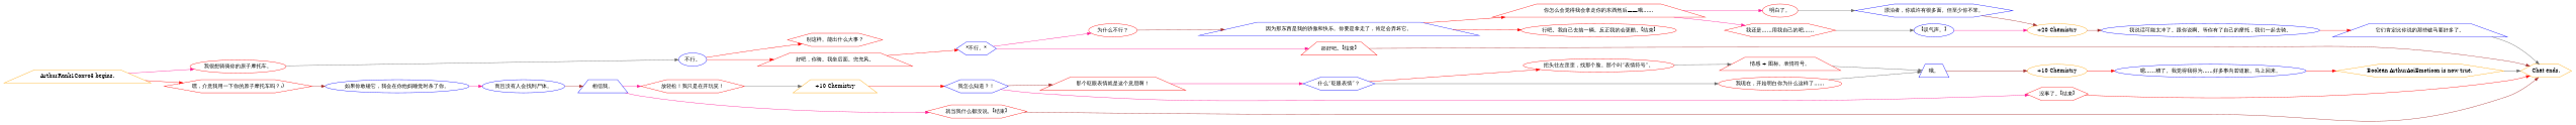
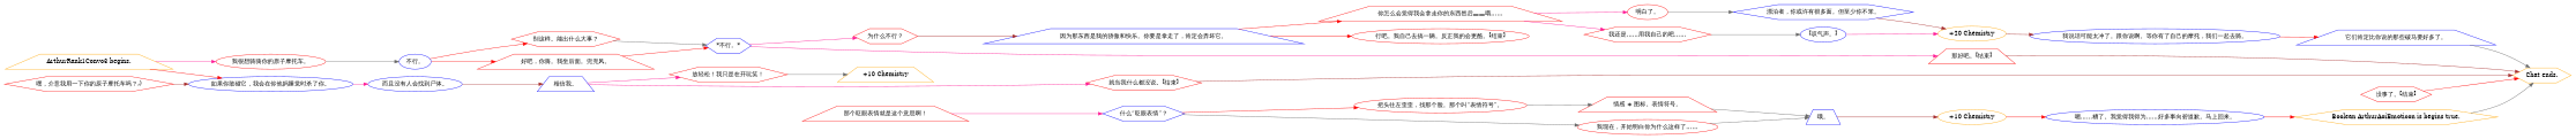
  digraph {
    rankdir=LR
    node [color=red shape=ellipse]
    edge [color=red]
    "ArthurRank1Convo3 begins." [color=orange shape=trapezium]
    n2 [label="我很想骑骑你的原子摩托车。"]
    n3 [label="嘿，介意我用一下你的原子摩托车吗？;)" shape=hexagon]
    n4 [color=blue label="不行。"]
    n5 [color=blue label="如果你敢碰它，我会在你他妈睡觉时杀了你。"]
    n6 [label="别这样。能出什么大事？" shape=hexagon]
    n7 [label="好吧，你骑。我坐后面。兜兜风。" shape=trapezium]
    n8 [color=blue label="而且没有人会找到尸体。"]
    n9 [color=blue label="*不行。*" shape=hexagon]
    n10 [color=blue label="相信我。" shape=trapezium]
-   n11 [label="为什么不行？"]
+   n11 [label="为什么不行？" shape=hexagon]
    n12 [label="那好吧。[结束]" shape=trapezium]
    n13 [label="放轻松！我只是在开玩笑！" shape=hexagon]
    n14 [label="就当我什么都没说。[结束]" shape=hexagon]
    n15 [color=blue label="因为那东西是我的骄傲和快乐。你要是拿走了，肯定会弄坏它。" shape=trapezium]
    "Chat ends." [color=orange shape=hexagon]
    n17 [color=orange label="+10 Chemistry" shape=trapezium]
    n18 [label="你怎么会觉得我会拿走你的东西然后——哦……" shape=trapezium]
    n19 [label="行吧。我自己去搞一辆。反正我的会更酷。[结束]"]
-   n20 [color=blue label="我怎么知道？！" shape=hexagon]
    n21 [label="明白了。"]
    n22 [label="我还是……用我自己的吧……" shape=hexagon]
    n23 [label="那个眨眼表情就是这个意思啊！" shape=trapezium]
    n24 [label="没事了。[结束]" shape=hexagon]
    n25 [color=blue label="漂泊者，你或许有很多面。但至少你不笨。" shape=hexagon]
    n26 [color=blue label="[叹气声。]"]
    n27 [color=blue label="什么“眨眼表情”？" shape=hexagon]
    n28 [color=orange label="+20 Chemistry"]
    n29 [label="把头往左歪歪，找那个脸。那个叫“表情符号”。"]
    n30 [label="我现在，开始明白你为什么这样了……"]
    n31 [color=blue label="我说话可能太冲了。跟你说啊。等你有了自己的摩托，我们一起去骑。"]
    n32 [label="情感 + 图标。表情符号。" shape=trapezium]
    n33 [color=blue label="哦。" shape=trapezium]
    n34 [color=blue label="它们肯定比你说的那些破马要好多了。" shape=trapezium]
    n35 [color=orange label="+10 Chemistry"]
    n36 [color=blue label="嗯……糟了。我觉得我得为……好多事向碧道歉。马上回来。"]
-   n37 [color=orange label="Boolean ArthurAoiEmoticon is now true." shape=hexagon]
+   n37 [color=orange label="Boolean ArthurAoiEmoticon is begins true." shape=hexagon]
    "ArthurRank1Convo3 begins." -> n2 [color=deeppink]
-   "ArthurRank1Convo3 begins." -> n3
+   "ArthurRank1Convo3 begins." -> n5
    n2 -> n4 [color=gray40]
    n3 -> n5 [color=brown]
    n4 -> n6
    n4 -> n7
    n5 -> n8 [color=deeppink]
+   n6 -> n9 [color=gray40]
    n7 -> n9
    n8 -> n10 [color=brown]
    n9 -> n11 [color=deeppink]
    n9 -> n12 [color=deeppink]
    n10 -> n13 [color=deeppink]
    n10 -> n14 [color=deeppink]
    n11 -> n15 [color=brown]
    n12 -> "Chat ends." [color=brown]
    n13 -> n17 [color=gray40]
    n14 -> "Chat ends." [color=brown]
    n15 -> n18
    n15 -> n19
-   n17 -> n20
    n18 -> n21 [color=deeppink]
    n18 -> n22 [color=deeppink]
-   n20 -> n23 [color=brown]
-   n20 -> n24 [color=deeppink]
    n21 -> n25 [color=gray40]
    n22 -> n26 [color=gray40]
    n23 -> n27 [color=deeppink]
    n24 -> "Chat ends."
    n25 -> n28 [color=brown]
    n26 -> n28 [color=deeppink]
    n27 -> n29
    n27 -> n30 [color=gray40]
    n28 -> n31 [color=brown]
    n29 -> n32 [color=gray40]
    n30 -> n33 [color=gray40]
    n31 -> n34
    n32 -> n33 [color=gray40]
    n33 -> n35 [color=brown]
    n34 -> "Chat ends." [color=gray40]
    n35 -> n36
    n36 -> n37
    n37 -> "Chat ends." [color=gray40]
  }
